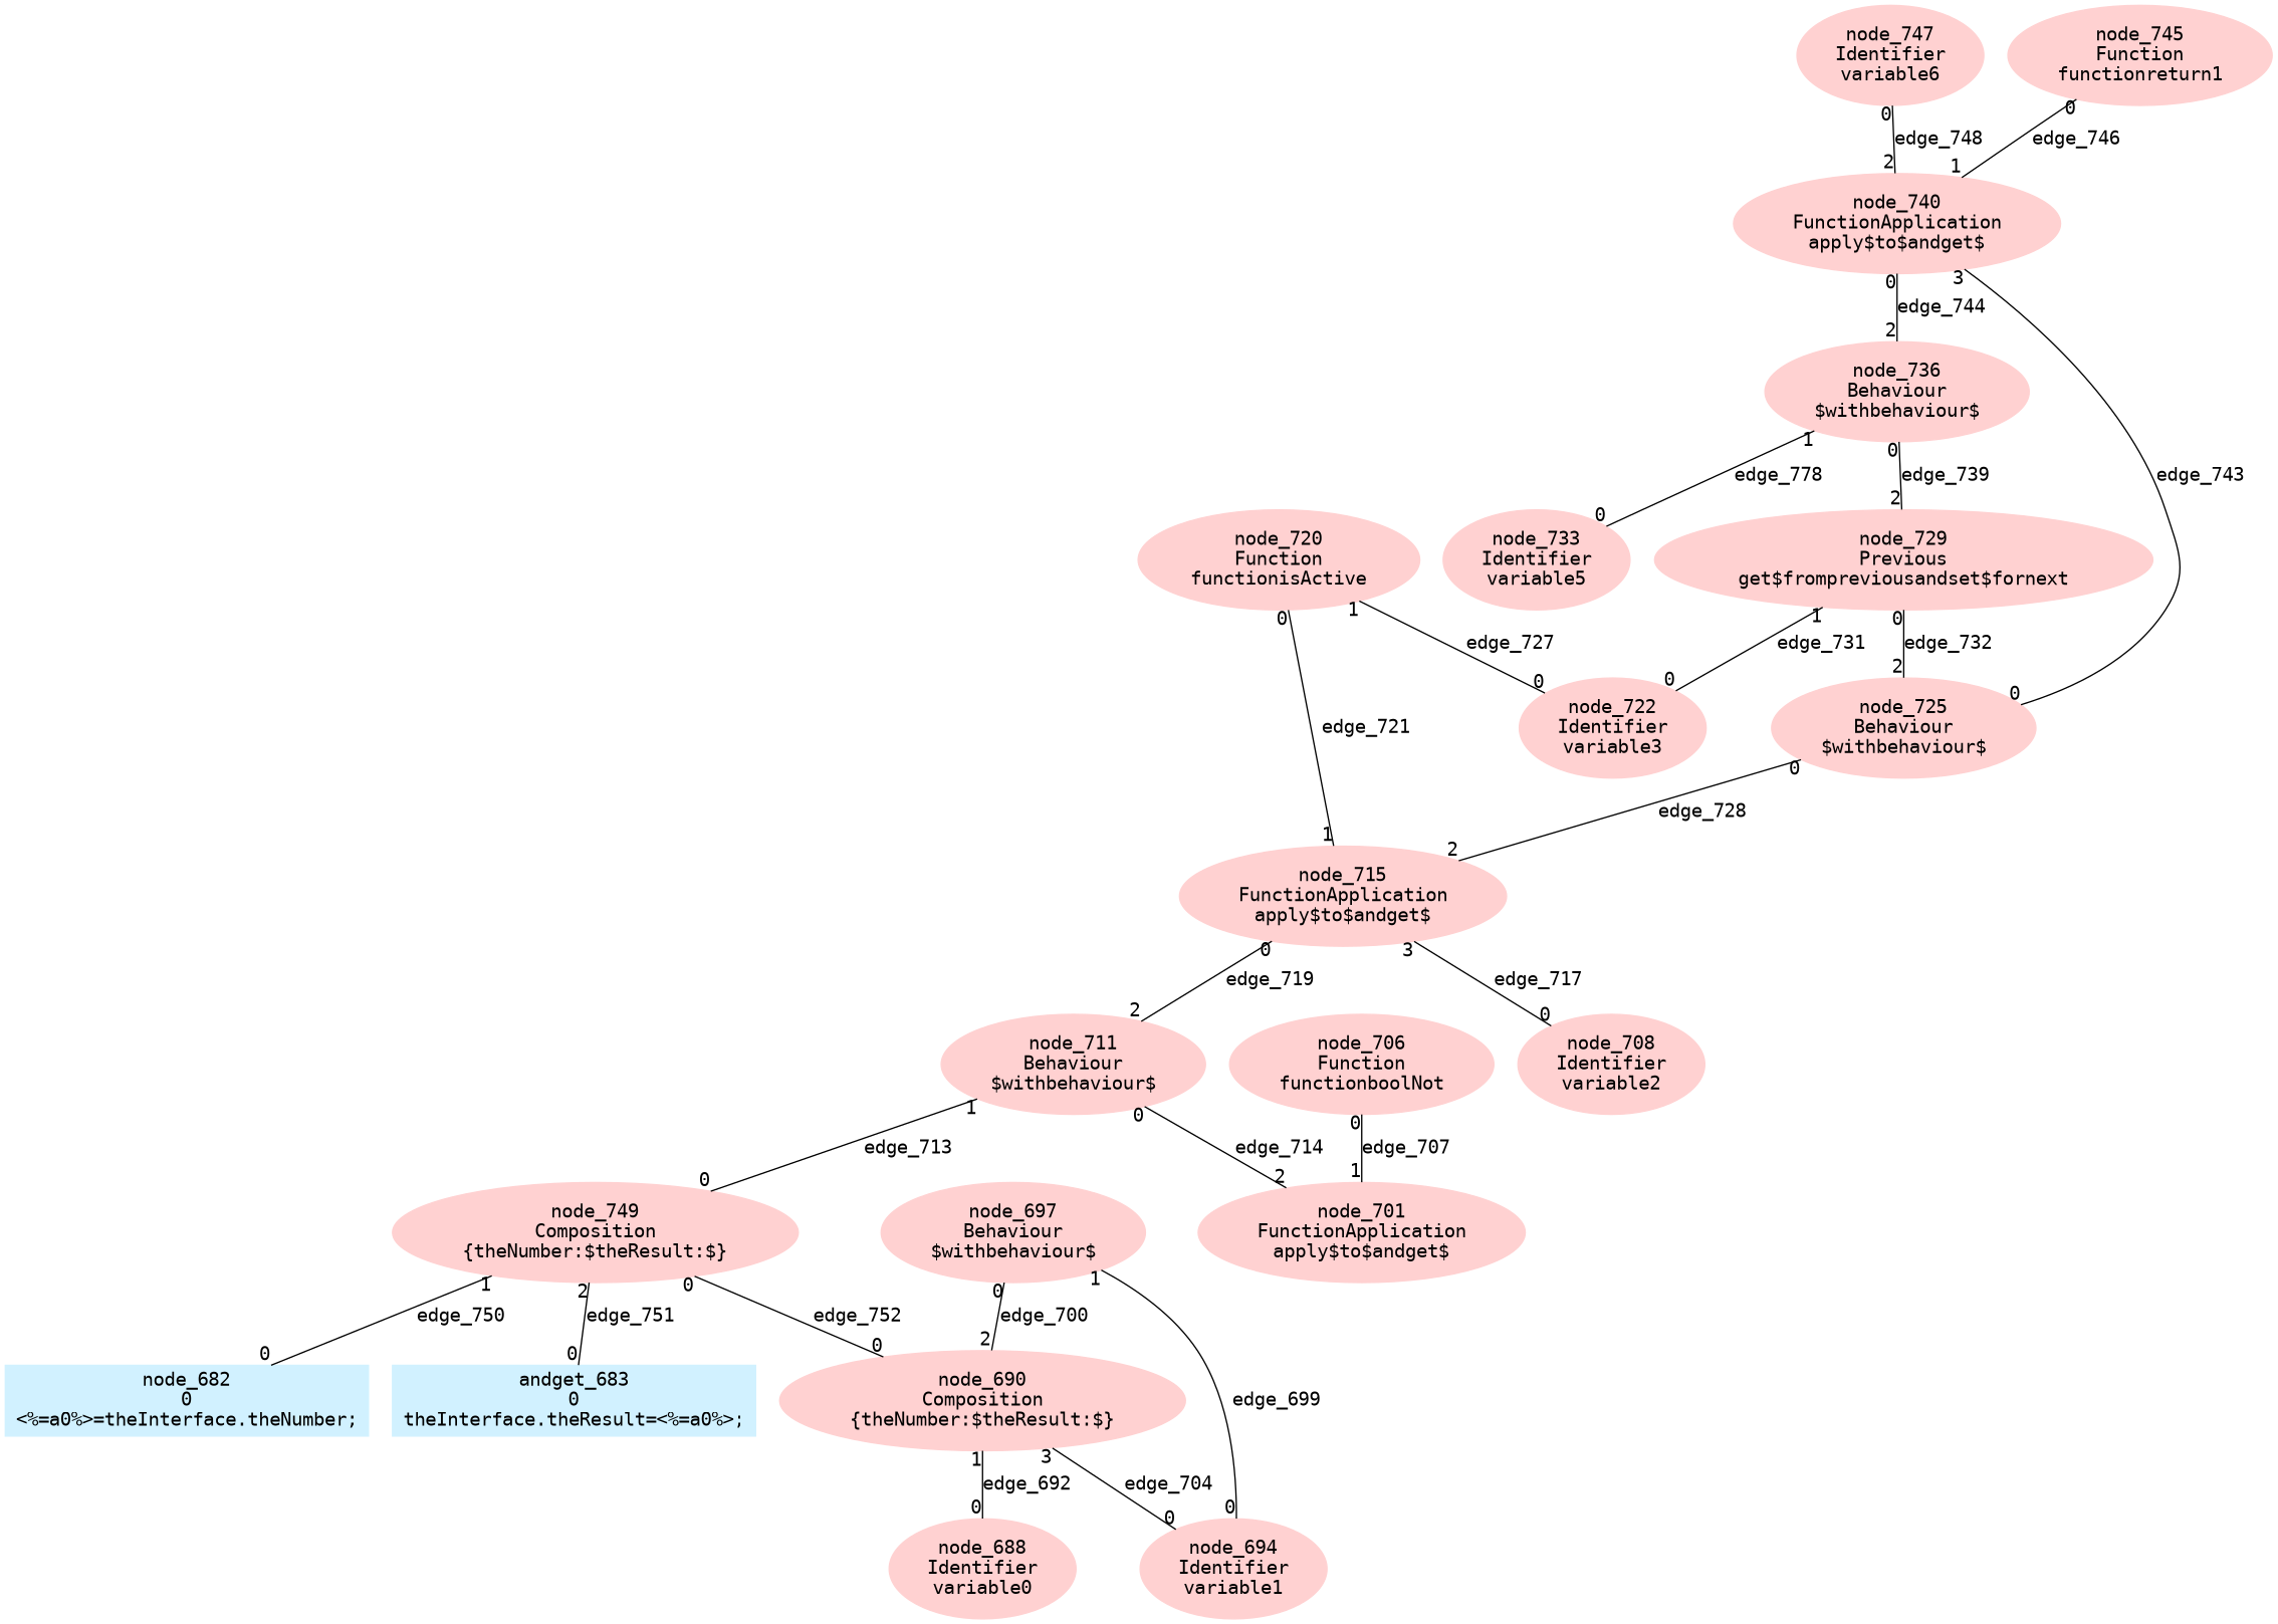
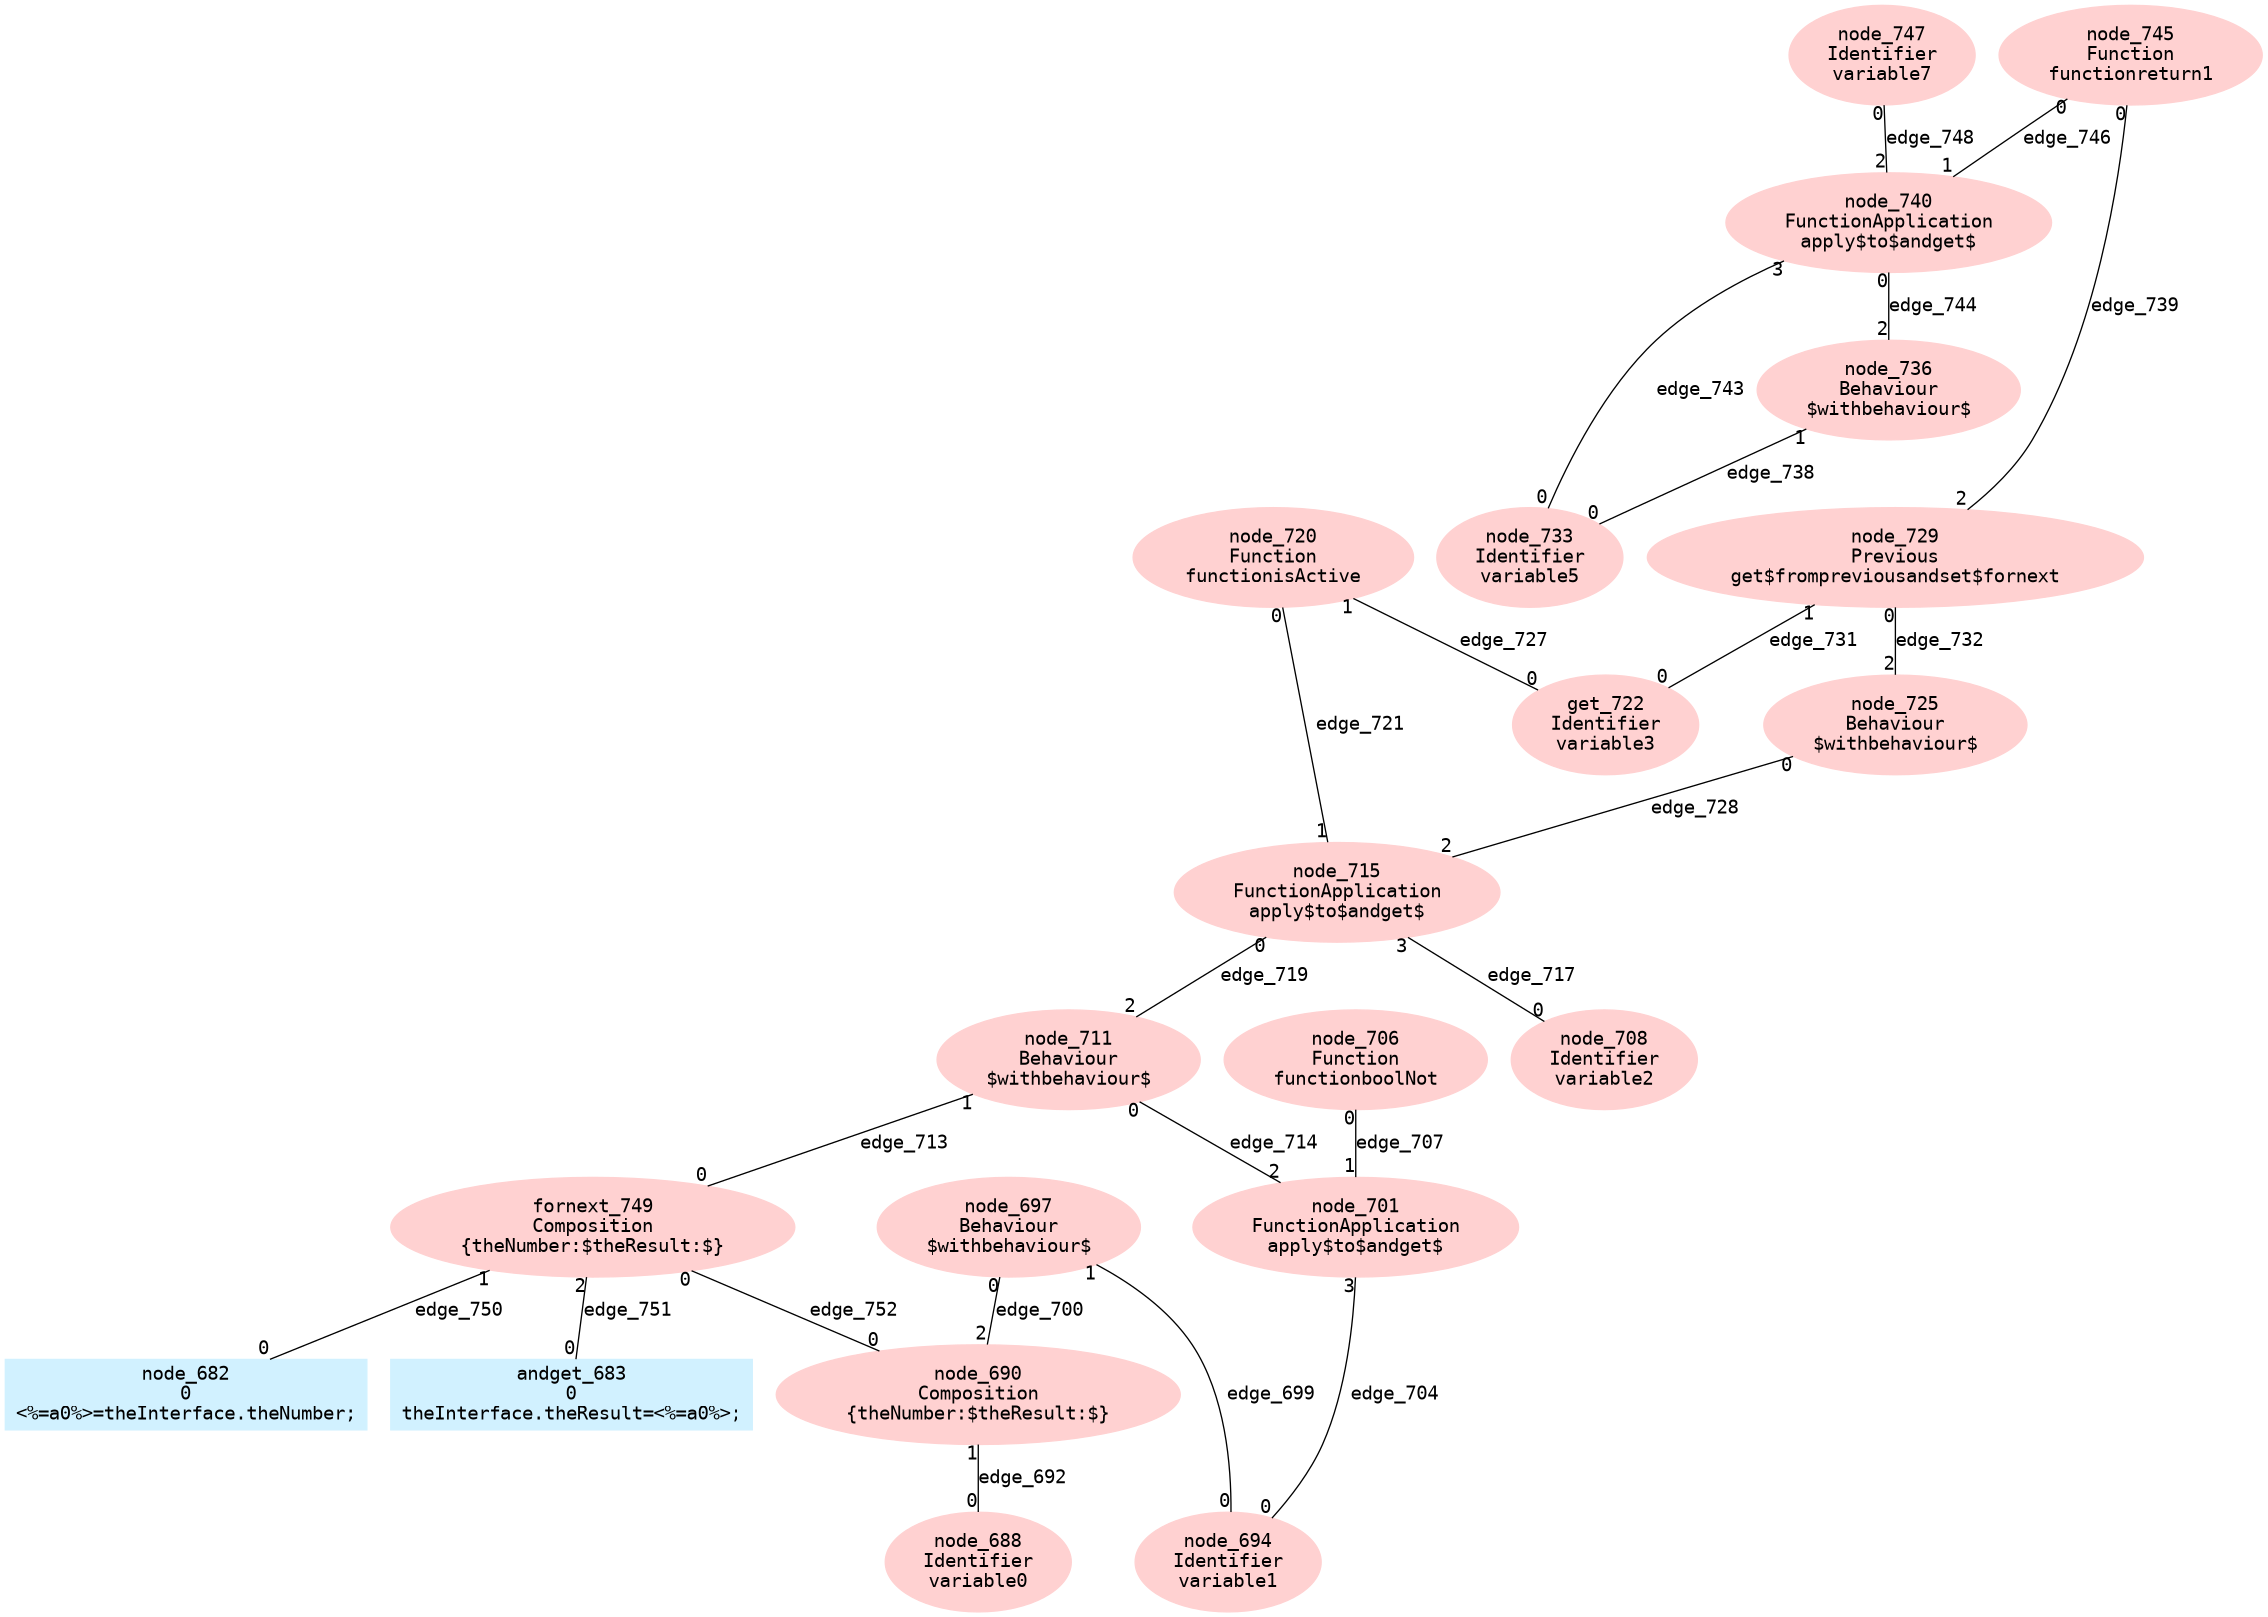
  digraph {
    fontname="DejaVu Sans Mono"
    node [color="#ffd1d1" fontname="DejaVu Sans Mono" shape=ellipse style=filled]
    edge [arrowHead=none dir=none fontname="DejaVu Sans Mono" headlabel=0 taillabel=0]
    n1 [label="node_688\nIdentifier\nvariable0"]
    n2 [label="node_690\nComposition\n{theNumber:$theResult:$}"]
    n3 [label="node_694\nIdentifier\nvariable1"]
    n4 [label="node_697\nBehaviour\n$withbehaviour$"]
    n5 [label="node_701\nFunctionApplication\napply$to$andget$"]
    n6 [label="node_706\nFunction\nfunctionboolNot"]
    n7 [label="node_708\nIdentifier\nvariable2"]
    n8 [label="node_711\nBehaviour\n$withbehaviour$"]
-   n9 [label="node_749\nComposition\n{theNumber:$theResult:$}"]
+   n9 [label="fornext_749\nComposition\n{theNumber:$theResult:$}"]
    n10 [label="node_715\nFunctionApplication\napply$to$andget$"]
    n11 [label="node_720\nFunction\nfunctionisActive"]
-   n12 [label="node_722\nIdentifier\nvariable3"]
+   n12 [label="get_722\nIdentifier\nvariable3"]
    n13 [label="node_725\nBehaviour\n$withbehaviour$"]
    n14 [label="node_729\nPrevious\nget$frompreviousandset$fornext"]
    n15 [label="node_733\nIdentifier\nvariable5"]
    n16 [label="node_736\nBehaviour\n$withbehaviour$"]
    n17 [label="node_740\nFunctionApplication\napply$to$andget$"]
    n18 [label="node_745\nFunction\nfunctionreturn1"]
-   n19 [label="node_747\nIdentifier\nvariable6"]
+   n19 [label="node_747\nIdentifier\nvariable7"]
    n20 [color="#d1f1ff" label="node_682\n0\n<%=a0%>=theInterface.theNumber;\n" shape=box]
    n21 [color="#d1f1ff" label="andget_683\n0\ntheInterface.theResult=<%=a0%>;\n" shape=box]
    n2 -> n1 [label=edge_692 taillabel=1]
    n4 -> n2 [headlabel=2 label=edge_700]
    n4 -> n3 [label=edge_699 taillabel=1]
-   n2 -> n3 [label=edge_704 taillabel=3]
+   n5 -> n3 [label=edge_704 taillabel=3]
    n6 -> n5 [headlabel=1 label=edge_707]
    n8 -> n5 [headlabel=2 label=edge_714]
    n8 -> n9 [label=edge_713 taillabel=1]
    n9 -> n2 [label=edge_752]
    n9 -> n20 [label=edge_750 taillabel=1]
    n9 -> n21 [label=edge_751 taillabel=2]
    n10 -> n7 [label=edge_717 taillabel=3]
    n10 -> n8 [headlabel=2 label=edge_719]
    n11 -> n10 [headlabel=1 label=edge_721]
    n11 -> n12 [label=edge_727 taillabel=1]
    n13 -> n10 [headlabel=2 label=edge_728]
    n14 -> n12 [label=edge_731 taillabel=1]
    n14 -> n13 [headlabel=2 label=edge_732]
-   n16 -> n14 [headlabel=2 label=edge_739]
-   n16 -> n15 [label=edge_778 taillabel=1]
-   n17 -> n13 [label=edge_743 taillabel=3]
+   n18 -> n14 [headlabel=2 label=edge_739]
+   n16 -> n15 [label=edge_738 taillabel=1]
+   n17 -> n15 [label=edge_743 taillabel=3]
    n17 -> n16 [headlabel=2 label=edge_744]
    n18 -> n17 [headlabel=1 label=edge_746]
    n19 -> n17 [headlabel=2 label=edge_748]
  }
